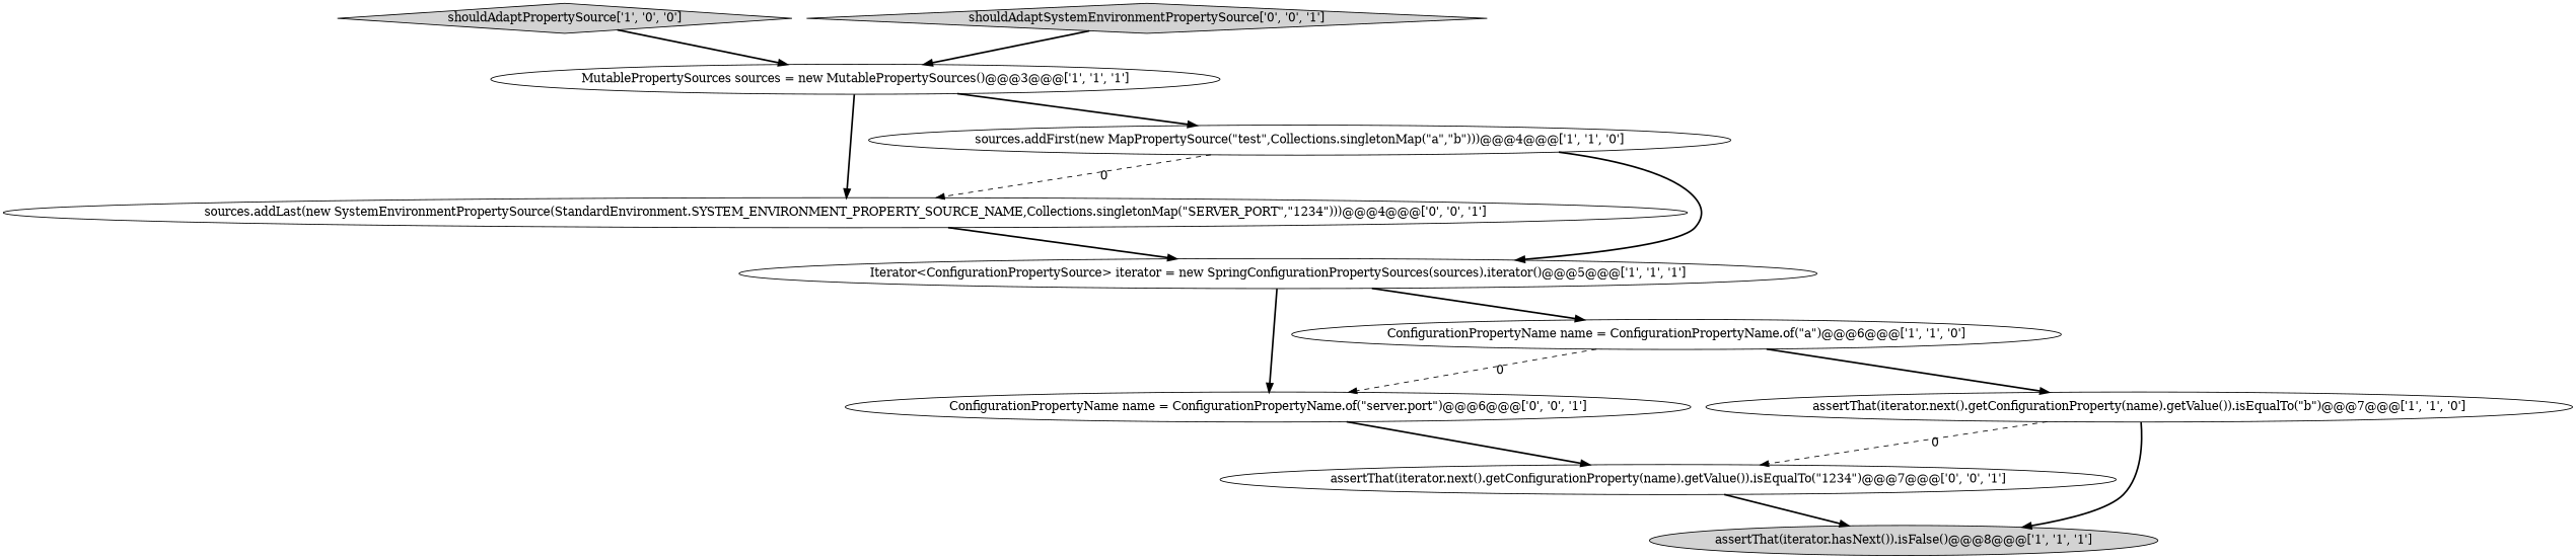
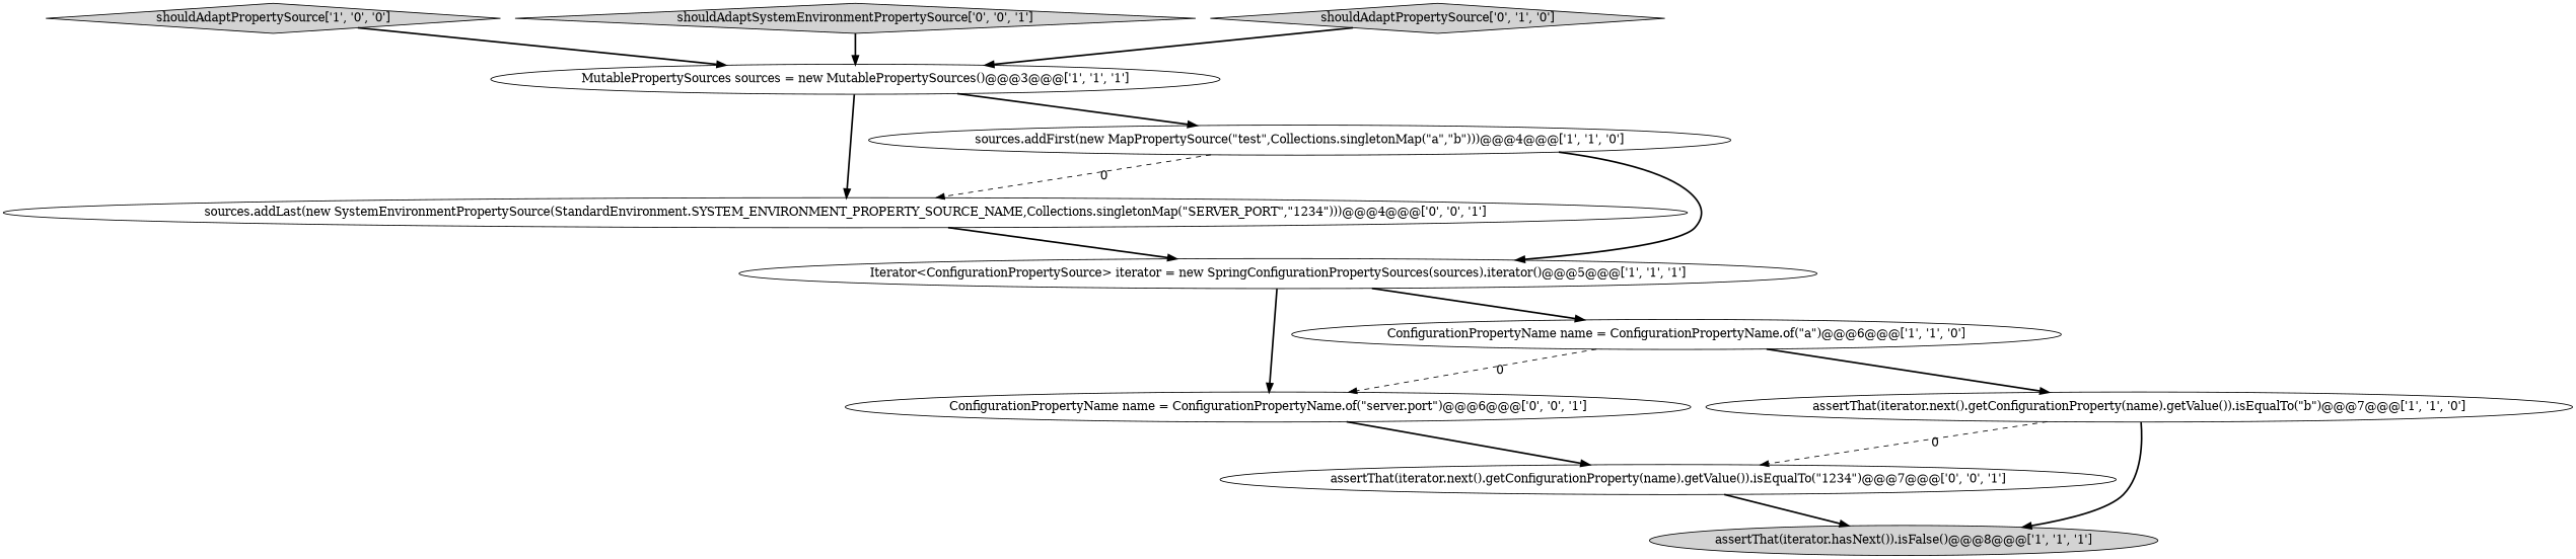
  digraph {
    node [fillcolor=white shape=ellipse style=filled]
    edge [style=bold]
    n1 [label="sources.addLast(new SystemEnvironmentPropertySource(StandardEnvironment.SYSTEM_ENVIRONMENT_PROPERTY_SOURCE_NAME,Collections.singletonMap(\"SERVER_PORT\",\"1234\")))@@@4@@@['0', '0', '1']"]
    n2 [label="Iterator<ConfigurationPropertySource> iterator = new SpringConfigurationPropertySources(sources).iterator()@@@5@@@['1', '1', '1']"]
    n3 [fillcolor=lightgray label="shouldAdaptPropertySource['1', '0', '0']" shape=diamond]
    n4 [label="MutablePropertySources sources = new MutablePropertySources()@@@3@@@['1', '1', '1']"]
    n5 [label="assertThat(iterator.next().getConfigurationProperty(name).getValue()).isEqualTo(\"b\")@@@7@@@['1', '1', '0']"]
    n6 [fillcolor=lightgray label="assertThat(iterator.hasNext()).isFalse()@@@8@@@['1', '1', '1']"]
    n7 [label="assertThat(iterator.next().getConfigurationProperty(name).getValue()).isEqualTo(\"1234\")@@@7@@@['0', '0', '1']"]
    n8 [fillcolor=lightgray label="shouldAdaptSystemEnvironmentPropertySource['0', '0', '1']" shape=diamond]
    n9 [label="ConfigurationPropertyName name = ConfigurationPropertyName.of(\"server.port\")@@@6@@@['0', '0', '1']"]
    n10 [label="ConfigurationPropertyName name = ConfigurationPropertyName.of(\"a\")@@@6@@@['1', '1', '0']"]
+   n11 [fillcolor=lightgray label="shouldAdaptPropertySource['0', '1', '0']" shape=diamond]
    n12 [label="sources.addFirst(new MapPropertySource(\"test\",Collections.singletonMap(\"a\",\"b\")))@@@4@@@['1', '1', '0']"]
    n1 -> n2
    n2 -> n9
    n2 -> n10
    n3 -> n4
    n4 -> n1
    n4 -> n12
    n5 -> n6
    n5 -> n7 [label=0 style=dashed]
    n7 -> n6
    n8 -> n4
    n9 -> n7
    n10 -> n5
    n10 -> n9 [label=0 style=dashed]
+   n11 -> n4
    n12 -> n1 [label=0 style=dashed]
    n12 -> n2
  }
